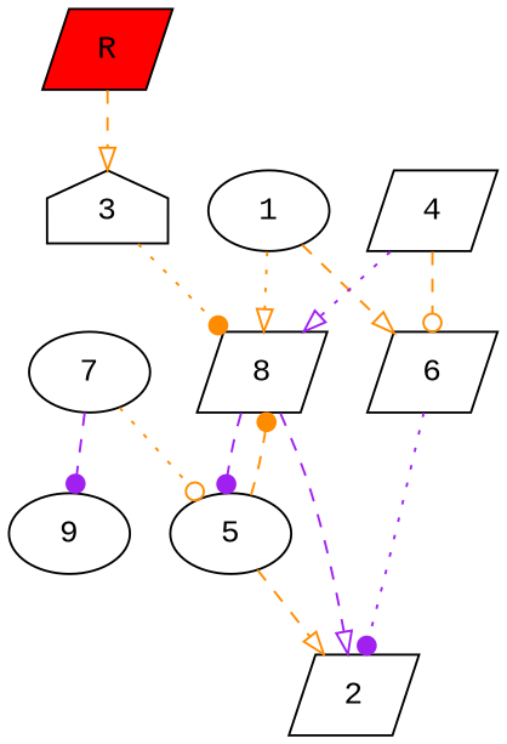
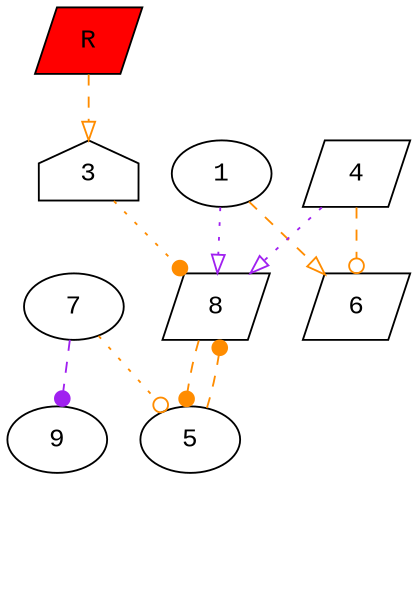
  digraph {
    fontname="Liberation Mono"
    node [fontname="Liberation Mono" shape=parallelogram]
    edge [arrowhead=onormal color=darkorange fontname="Liberation Mono" style=dashed]
    1 [shape=ellipse]
    6
    8
-   2
    5 [shape=ellipse]
    3 [shape=house]
    4
    7 [shape=ellipse]
    9 [shape=ellipse]
    R [fillcolor="#ff0000" style=filled]
    1 -> 6
-   1 -> 8 [style=dotted]
-   6 -> 2 [arrowhead=dot color=purple style=dotted]
-   8 -> 2 [color=purple]
-   8 -> 5 [arrowhead=dot color=purple]
+   1 -> 8 [color=purple style=dotted]
+   8 -> 5 [arrowhead=dot]
    5 -> 8 [arrowhead=dot]
-   5 -> 2
    3 -> 8 [arrowhead=dot style=dotted]
    4 -> 6 [arrowhead=odot]
    4 -> 8 [color=purple style=dotted]
    7 -> 5 [arrowhead=odot style=dotted]
    7 -> 9 [arrowhead=dot color=purple]
    R -> 3
  }
